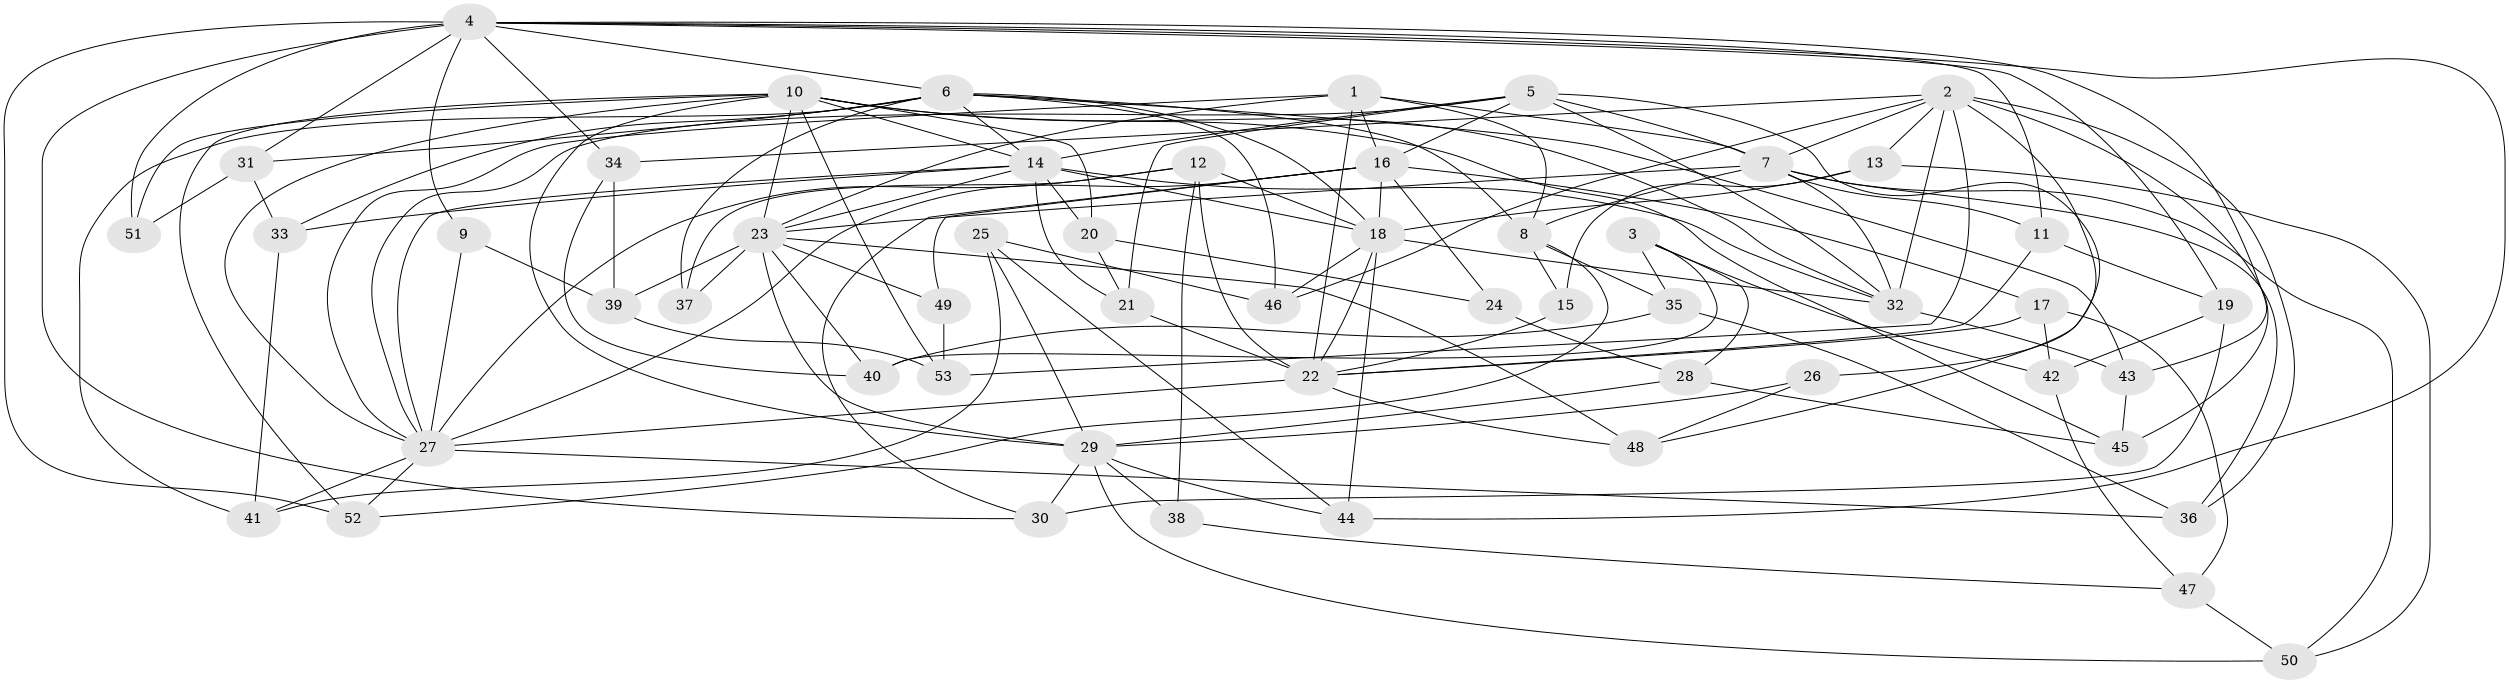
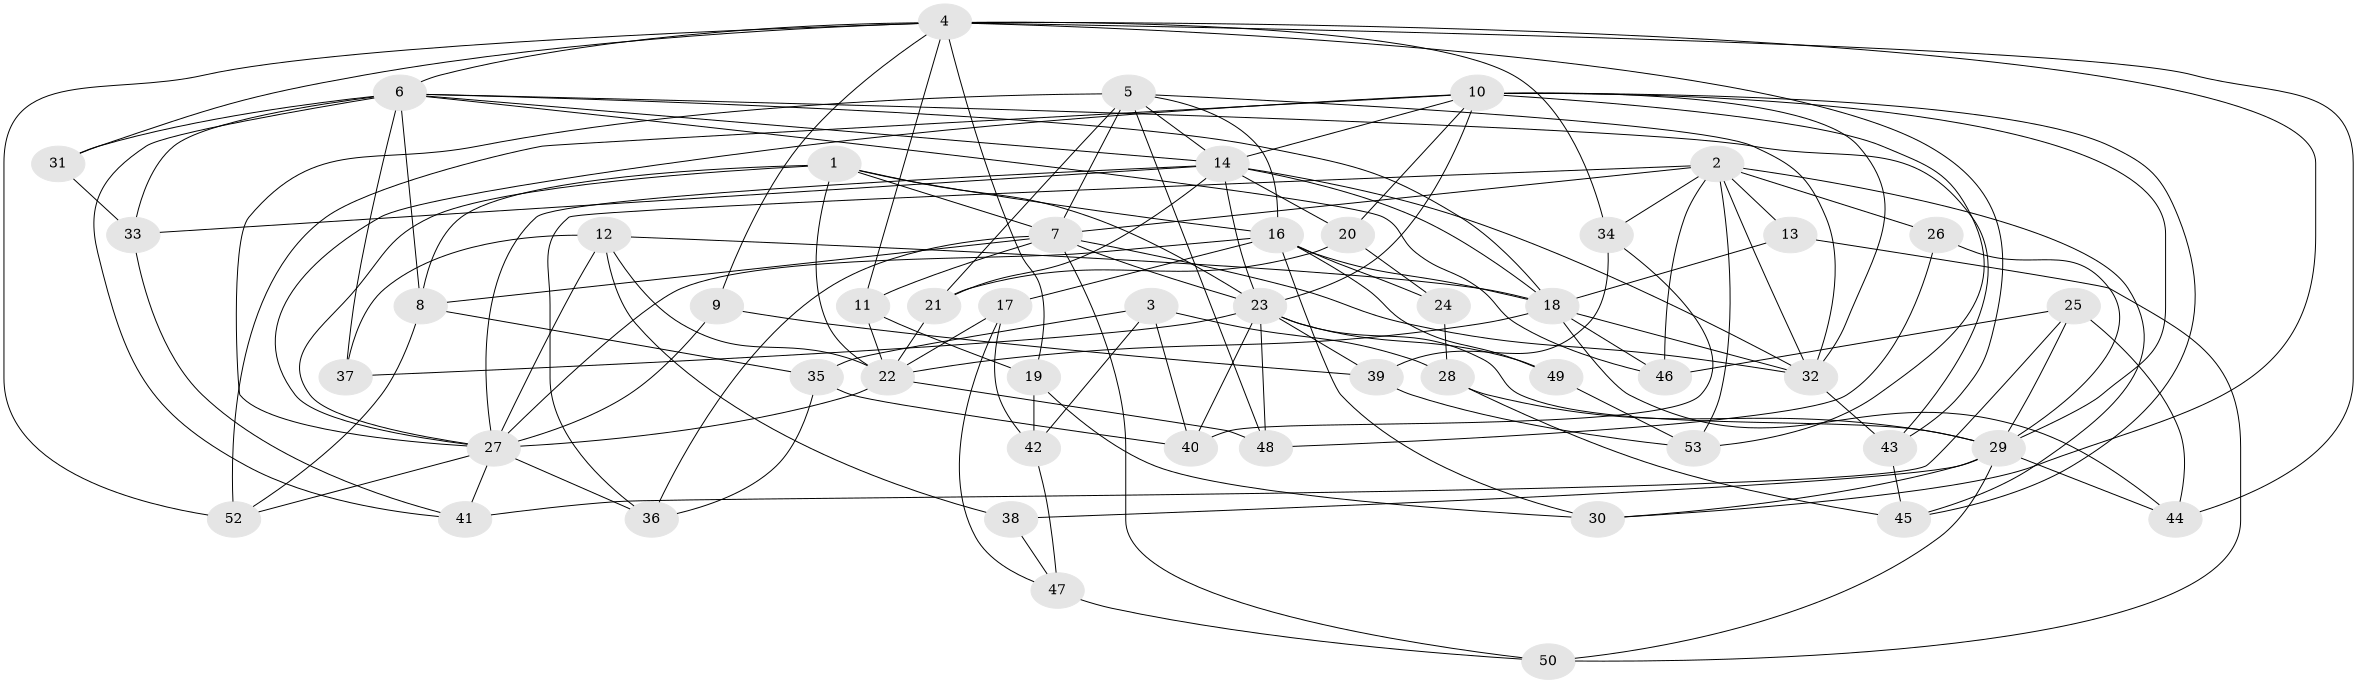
  graph {
    node [color=gray90 style=filled]
    edge [weight=1.0]
    1
    7
    8
    16
    22
    23
    27
    32
    36
    11
    50
    35
    52
-   15
    30
    18
    17
    24
    49
    48
    40
    37
    39
    29
    41
    2
    13
    26
    34
    45
    46
    53
    43
    3
    28
    42
    47
    4
    6
    9
    19
    31
    44
-   51
    14
    33
    5
    21
    20
    10
    38
    12
    25
    1 -- 7
    1 -- 8
    1 -- 16 [weight=2.0]
    1 -- 22
    1 -- 23 [weight=2.0]
    1 -- 27
    7 -- 8
    7 -- 23
    7 -- 32
    7 -- 36
    7 -- 11
    7 -- 50
    8 -- 35
    8 -- 52
-   8 -- 15 [weight=2.0]
    16 -- 27
    16 -- 30
    16 -- 18
    16 -- 17
    16 -- 24
    16 -- 49 [weight=2.0]
    22 -- 27
    22 -- 48
    23 -- 49
    23 -- 48
    23 -- 40
    23 -- 37
    23 -- 39
    23 -- 29
    27 -- 36
    27 -- 52
    27 -- 41
    32 -- 43
    11 -- 22
    11 -- 19
    35 -- 36
    35 -- 40
-   15 -- 22
    18 -- 22
    18 -- 32
    18 -- 46
    18 -- 44
    17 -- 22
    17 -- 42
    17 -- 47
    24 -- 28
    49 -- 53
    39 -- 53
    29 -- 50
    29 -- 30
    29 -- 44
    29 -- 38 [weight=2.0]
    2 -- 7
    2 -- 32
    2 -- 36
    2 -- 13
    2 -- 26 [weight=2.0]
    2 -- 34
    2 -- 45
    2 -- 46
    2 -- 53
    13 -- 50
-   13 -- 15
    13 -- 18
    26 -- 48
    26 -- 29
    34 -- 40
    34 -- 39
    43 -- 45
    3 -- 35
    3 -- 40
    3 -- 28
    3 -- 42
    28 -- 29
    28 -- 45
    42 -- 47
    47 -- 50
    4 -- 11
    4 -- 52
    4 -- 30
    4 -- 34
    4 -- 43
    4 -- 6
    4 -- 9
    4 -- 19
    4 -- 31
    4 -- 44
-   4 -- 51 [weight=2.0]
    6 -- 8 [weight=2.0]
    6 -- 18
    6 -- 37 [weight=2.0]
    6 -- 41
    6 -- 46
    6 -- 43
    6 -- 31
    6 -- 14
    6 -- 33
    9 -- 27 [weight=2.0]
    9 -- 39
    19 -- 30
    19 -- 42
-   31 -- 51
    31 -- 33
    14 -- 23
    14 -- 27
    14 -- 32 [weight=2.0]
    14 -- 18 [weight=2.0]
    14 -- 33
    14 -- 21
    14 -- 20
    33 -- 41
    5 -- 7 [weight=2.0]
    5 -- 16
    5 -- 27
    5 -- 32
    5 -- 48
    5 -- 14
    5 -- 21
    21 -- 22
    20 -- 24
    20 -- 21
    10 -- 23
    10 -- 27
    10 -- 32
    10 -- 52
    10 -- 29
    10 -- 45
    10 -- 53
-   10 -- 51
    10 -- 14
    10 -- 20
    38 -- 47
    12 -- 22 [weight=2.0]
    12 -- 27
    12 -- 18
    12 -- 37
    12 -- 38
    25 -- 29
    25 -- 41
    25 -- 46
    25 -- 44
  }
